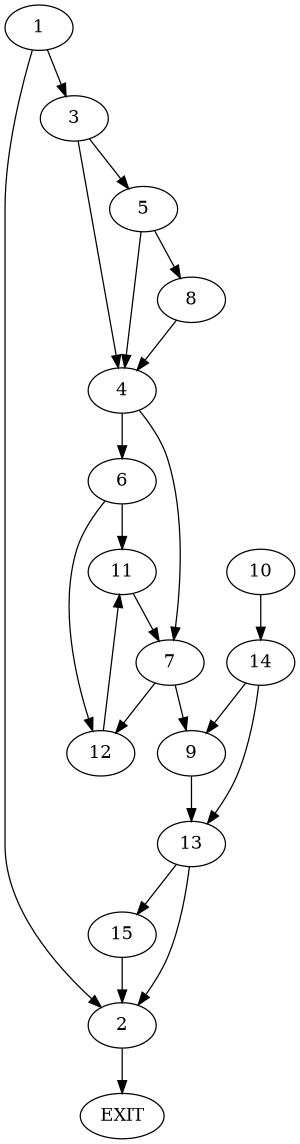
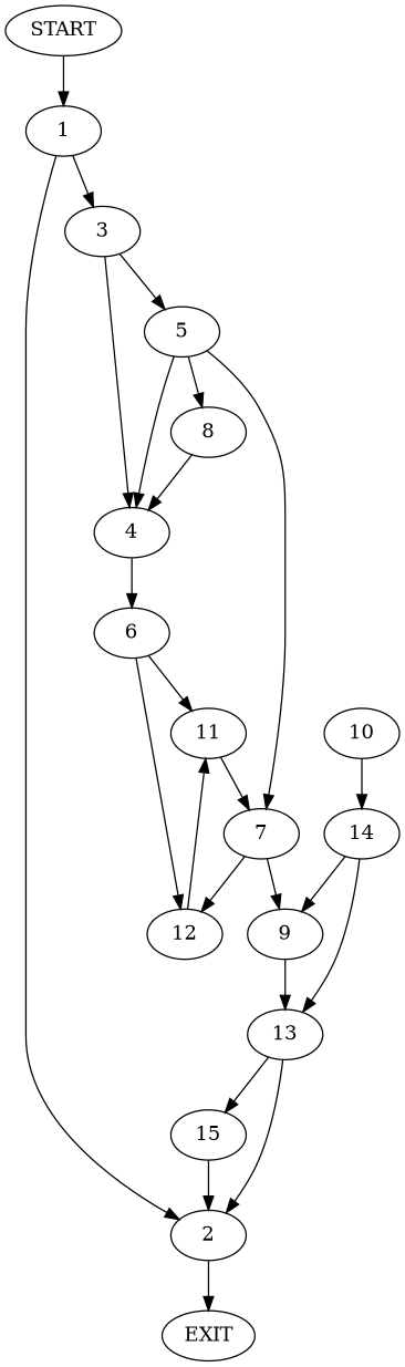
  digraph {
+   n1 [label=START]
    1
    2
    3
    n5 [label=EXIT]
    4
    5
    6
    7
    8
    11
    12
    9
    13
    10
    14
    15
+   n1 -> 1
    1 -> 2
    1 -> 3
    2 -> n5
    3 -> 4
    3 -> 5
    4 -> 6
-   4 -> 7
+   5 -> 7
    5 -> 4
    5 -> 8
    6 -> 11
    6 -> 12
    7 -> 12
    7 -> 9
    8 -> 4
    11 -> 7
    12 -> 11
    9 -> 13
    13 -> 2
    13 -> 15
    10 -> 14
    14 -> 9
    14 -> 13
    15 -> 2
  }
